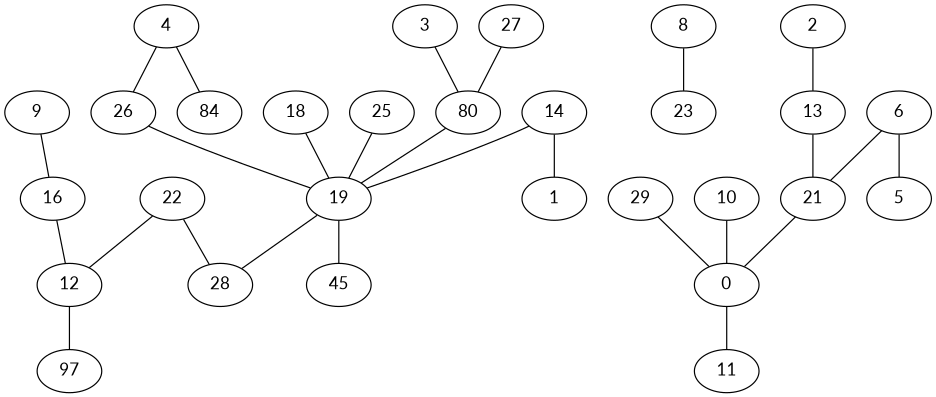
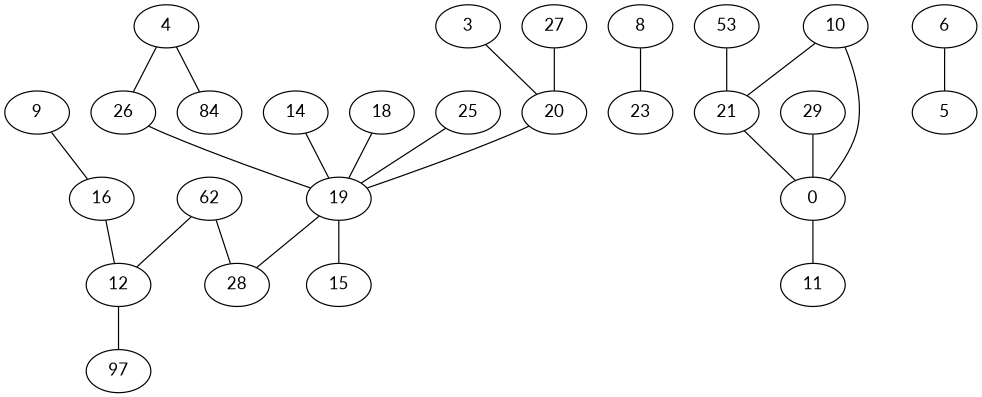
  graph {
    fontname=Lato
    node [fontname=Lato]
    edge [fontname=Lato]
-   20 [Label="20 (0.00)" label=80]
+   20 [Label="20 (0.00)"]
    19 [Label="19 (0.00)"]
-   15 [Label="15 (0.00)" label=45]
+   15 [Label="15 (0.00)"]
    28 [Label="28 (0.00)"]
-   22 [Label="22 (0.00)"]
+   22 [Label="22 (0.00)" label=62]
    12 [Label="12 (0.00)"]
    8 [Label="8 (0.00)"]
    23 [Label="23 (0.00)"]
-   13 [Label="13 (0.00)"]
+   13 [Label="13 (0.00)" label=53]
    21 [Label="21 (0.00)"]
    n11 [Label="17 (0.00)" label=97]
    0 [Label="0 (0.00)"]
    11 [Label="11 (0.00)"]
    26 [Label="26 (0.00)"]
    3 [Label="3 (0.00)"]
    14 [Label="14 (0.00)"]
-   1 [Label="1 (0.00)"]
    4 [Label="4 (0.00)"]
    n19 [Label="24 (0.00)" label=84]
    9 [Label="9 (0.00)"]
    16 [Label="16 (0.00)"]
    6 [Label="6 (0.00)"]
    5 [Label="5 (0.00)"]
    18 [Label="18 (0.00)"]
    29 [Label="29 (0.00)"]
    27 [Label="27 (0.00)"]
    25 [Label="25 (0.00)"]
-   2 [Label="2 (0.00)"]
    10 [Label="10 (0.00)"]
    20 -- 19 [Label=70.67]
    19 -- 15 [Label=255.05]
    19 -- 28 [Label=83.84]
    22 -- 28 [Label=561.24]
    22 -- 12 [Label=104.96]
    12 -- n11 [Label=140.09]
    8 -- 23 [Label=278.78]
    13 -- 21 [Label=281.00]
    21 -- 0 [Label=280.11]
    0 -- 11 [Label=122.46]
    26 -- 19 [Label=148.40]
    3 -- 20 [Label=153.74]
    14 -- 19 [Label=154.29]
-   14 -- 1 [Label=606.34]
    4 -- 26 [Label=223.02]
    4 -- n19 [Label=435.91]
    9 -- 16 [Label=400.32]
    16 -- 12 [Label=233.13]
-   6 -- 21 [Label=365.14]
+   10 -- 21 [Label=365.14]
    6 -- 5 [Label=245.16]
    18 -- 19 [Label=303.46]
    29 -- 0 [Label=318.14]
    27 -- 20 [Label=373.09]
    25 -- 19 [Label=379.45]
-   2 -- 13 [Label=409.81]
    10 -- 0 [Label=445.07]
  }
